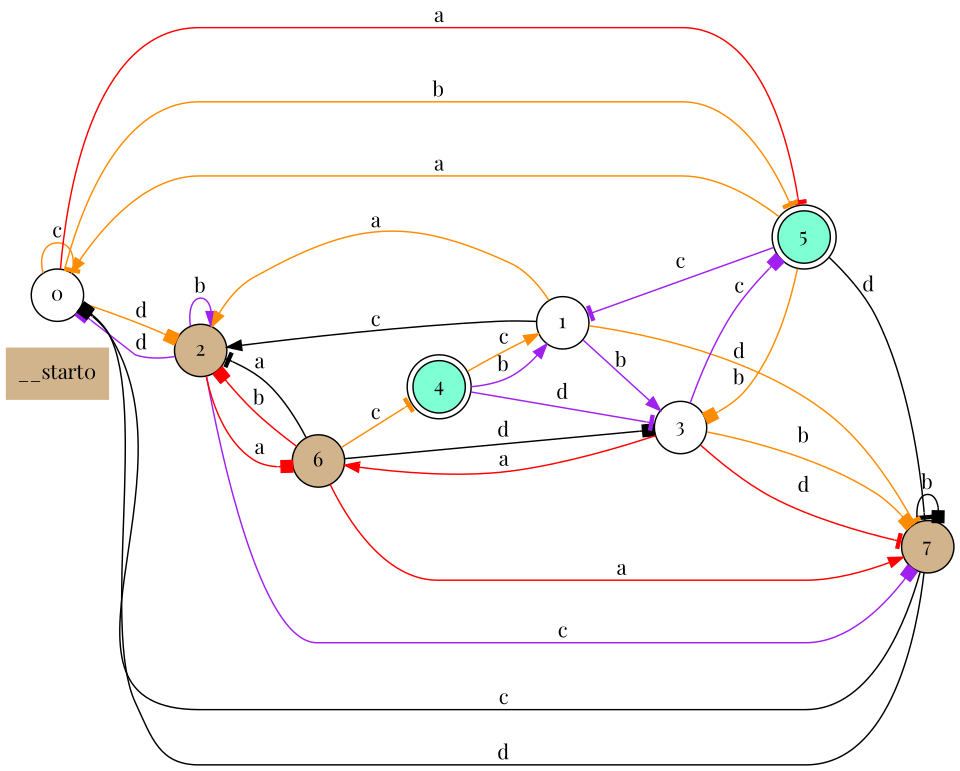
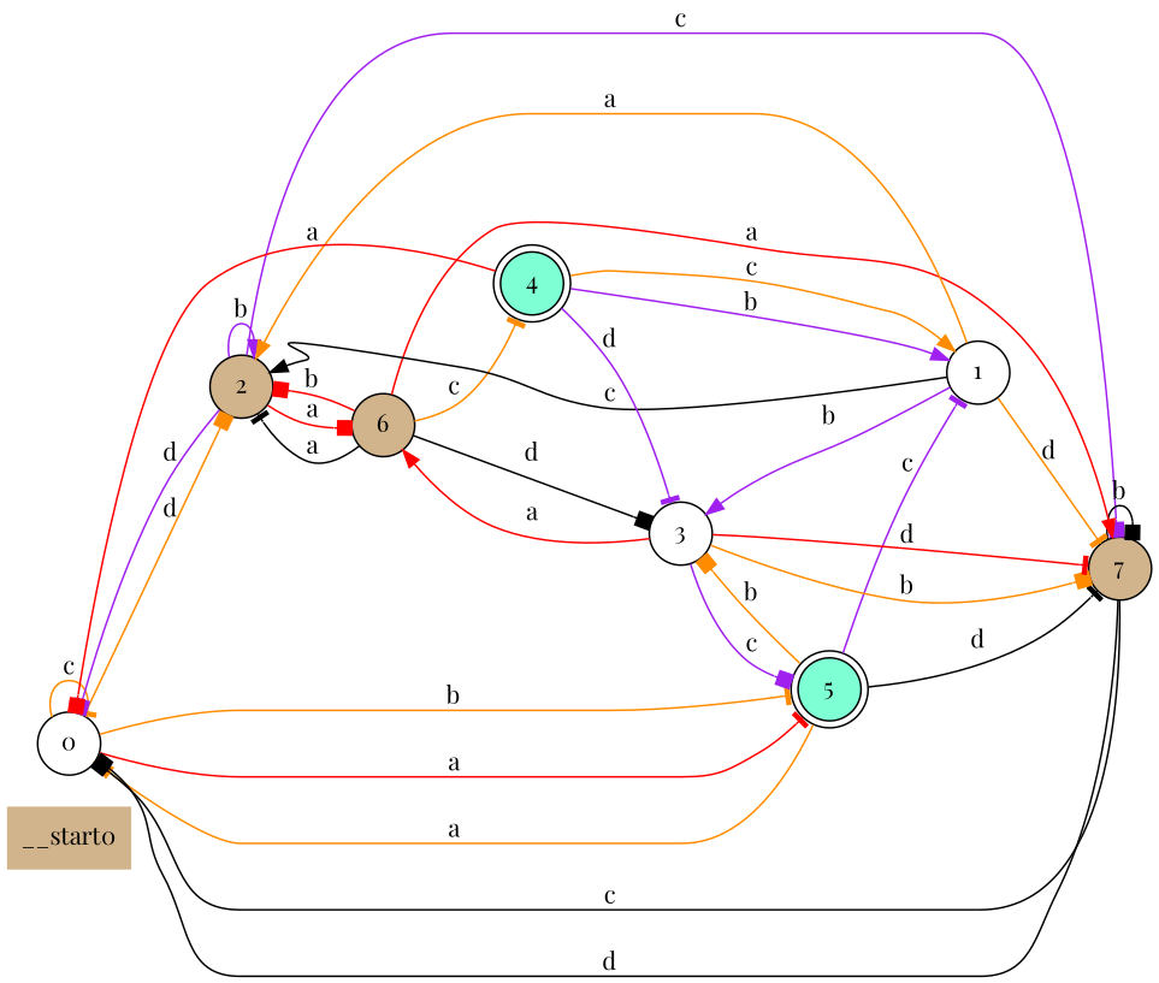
  digraph {
    fontname="Playfair Display"
    rankdir=LR
    node [fillcolor=tan fontname="Playfair Display" shape=circle style=filled color=black]
    edge [arrowhead=box color=darkorange fontname="Playfair Display"]
    __start0 [shape=none color=""]
    n2 [fillcolor=white label=0]
    n3 [label=2]
    n4 [fillcolor=aquamarine label=5 shape=doublecircle style="rounded,filled"]
    n5 [label=7]
    n6 [label=6]
    n7 [fillcolor=white label=1]
    n8 [fillcolor=white label=3]
    n9 [fillcolor=aquamarine label=4 shape=doublecircle style="rounded,filled"]
    n2 -> n2 [arrowhead=tee label=c]
    n2 -> n3 [label=d]
    n2 -> n4 [arrowhead=tee color=red label=a]
    n2 -> n4 [arrowhead=tee label=b]
    n3 -> n2 [color=purple label=d]
    n3 -> n3 [arrowhead=normal color=purple label=b]
    n3 -> n5 [color=purple label=c]
    n3 -> n6 [color=red label=a]
    n4 -> n2 [arrowhead=normal label=a]
    n4 -> n5 [arrowhead=tee color=black label=d]
    n4 -> n7 [arrowhead=tee color=purple label=c]
    n4 -> n8 [label=b]
    n5 -> n2 [color=black label=c]
    n5 -> n2 [color=black label=d]
    n5 -> n5 [color=black label=b]
    n6 -> n3 [arrowhead=tee color=black label=a]
    n6 -> n3 [color=red label=b]
    n6 -> n5 [arrowhead=normal color=red label=a]
    n6 -> n8 [color=black label=d]
    n6 -> n9 [arrowhead=tee label=c]
    n7 -> n3 [arrowhead=normal label=a]
    n7 -> n3 [arrowhead=normal color=black label=c]
    n7 -> n5 [arrowhead=tee label=d]
    n7 -> n8 [arrowhead=normal color=purple label=b]
    n8 -> n4 [color=purple label=c]
    n8 -> n5 [label=b]
    n8 -> n5 [arrowhead=tee color=red label=d]
    n8 -> n6 [arrowhead=normal color=red label=a]
+   n9 -> n2 [color=red label=a]
    n9 -> n7 [arrowhead=normal color=purple label=b]
    n9 -> n7 [arrowhead=normal label=c]
    n9 -> n8 [arrowhead=tee color=purple label=d]
  }
